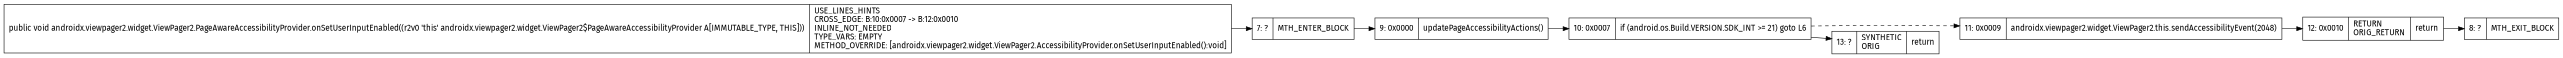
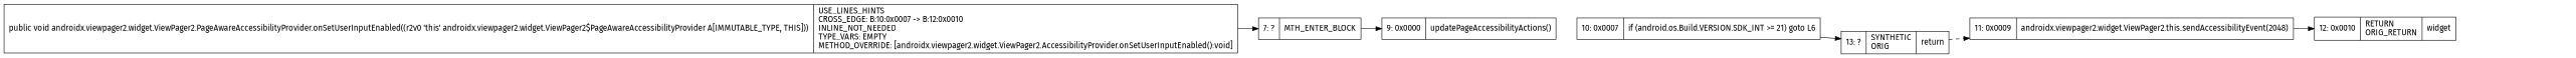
  digraph {
    fontname="Fira Sans"
    rankdir=LR
    node [fontname="Fira Sans" shape=record]
    edge [fontname="Fira Sans"]
    n1 [label="{7\:\ ?|MTH_ENTER_BLOCK\l}"]
    n2 [label="{9\:\ 0x0000|updatePageAccessibilityActions()\l}"]
    n3 [label="{10\:\ 0x0007|if (android.os.Build.VERSION.SDK_INT \>= 21) goto L6\l}"]
    n4 [label="{11\:\ 0x0009|androidx.viewpager2.widget.ViewPager2.this.sendAccessibilityEvent(2048)\l}"]
    n5 [label="{13\:\ ?|SYNTHETIC\lORIG\l|return\l}"]
-   n6 [label="{12\:\ 0x0010|RETURN\lORIG_RETURN\l|return\l}"]
-   n7 [label="{8\:\ ?|MTH_EXIT_BLOCK\l}"]
+   n6 [label="{12\:\ 0x0010|RETURN\lORIG_RETURN\l|widget\l}"]
    n8 [label="{public void androidx.viewpager2.widget.ViewPager2.PageAwareAccessibilityProvider.onSetUserInputEnabled((r2v0 'this' androidx.viewpager2.widget.ViewPager2$PageAwareAccessibilityProvider A[IMMUTABLE_TYPE, THIS]))  | USE_LINES_HINTS\lCROSS_EDGE: B:10:0x0007 \-\> B:12:0x0010\lINLINE_NOT_NEEDED\lTYPE_VARS: EMPTY\lMETHOD_OVERRIDE: [androidx.viewpager2.widget.ViewPager2.AccessibilityProvider.onSetUserInputEnabled():void]\l}"]
    n1 -> n2
-   n2 -> n3
-   n3 -> n4 [style=dashed]
+   n5 -> n4 [style=dashed]
    n3 -> n5
    n4 -> n6
-   n6 -> n7
    n8 -> n1
  }
